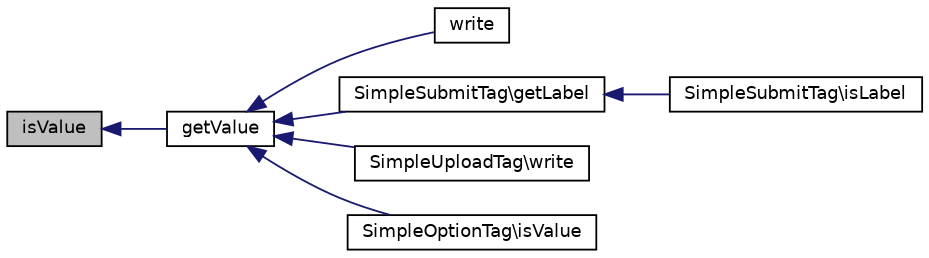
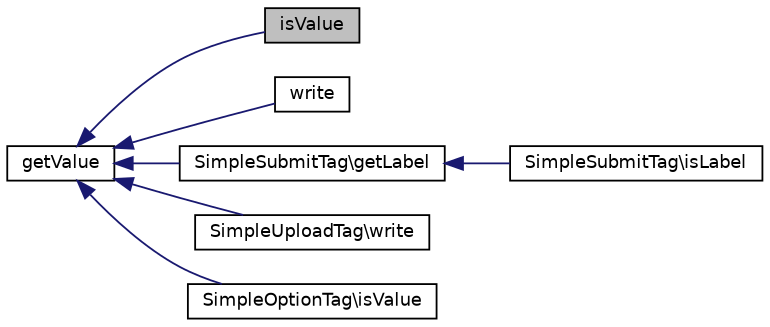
  digraph {
    rankdir=LR
    node [color=black fillcolor=white fontname=Helvetica fontsize=10 shape=record style=filled]
    edge [color=midnightblue dir=back fontname=Helvetica fontsize=10 labelfontname=Helvetica labelfontsize=10 style=solid]
    n1 [fillcolor=grey75 fontcolor=black height=0.2 label=isValue width=0.4]
    n2 [height=0.2 label=getValue width=0.4]
    n3 [height=0.2 label=write width=0.4]
    n4 [height=0.2 label="SimpleSubmitTag\\getLabel" width=0.4]
    n5 [height=0.2 label="SimpleUploadTag\\write" width=0.4]
    n6 [height=0.2 label="SimpleOptionTag\\isValue" width=0.4]
    n7 [height=0.2 label="SimpleSubmitTag\\isLabel" width=0.4]
-   n1 -> n2
+   n2 -> n1
    n2 -> n3
    n2 -> n4
    n2 -> n5
    n2 -> n6
    n4 -> n7
  }
